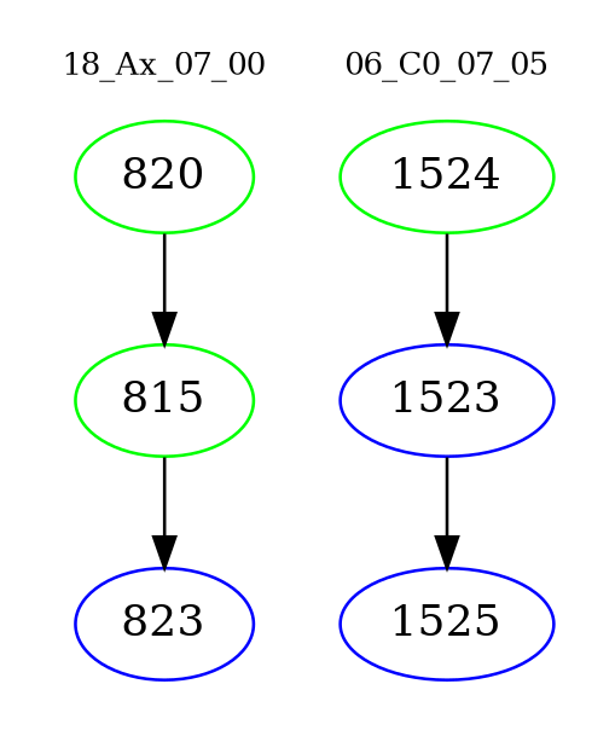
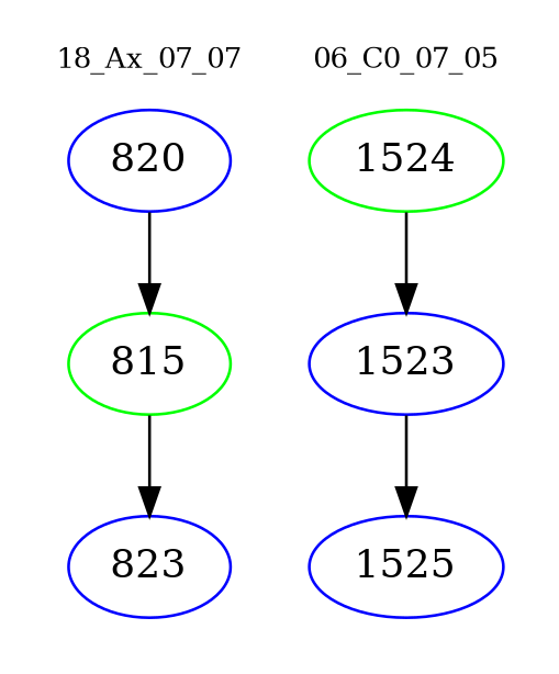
  digraph {
    node [color=green]
    edge [color=black]
-   n1 [label=820]
+   n1 [color=blue label=820]
    n2 [label=815]
    n3 [color=blue label=823]
    n4 [label=1524]
    n5 [color=blue label=1523]
    n6 [color=blue label=1525]
    subgraph cluster_1 {
      color=white
      fontsize=10
-     label="18_Ax_07_00"
+     label="18_Ax_07_07"
      n1
      n2
      n3
    }
    subgraph cluster_2 {
      color=white
      fontsize=10
      label="06_C0_07_05"
      n4
      n5
      n6
    }
    n1 -> n2
    n2 -> n3
    n4 -> n5
    n5 -> n6
  }
